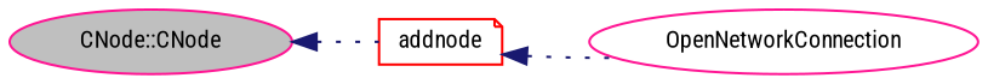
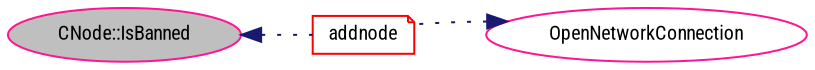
  digraph {
    fontname="Roboto Condensed"
    rankdir=LR
    node [color=deeppink fillcolor=white fontname="Roboto Condensed" fontsize=10 shape=ellipse style=filled]
    edge [color=midnightblue dir=back fontname="Roboto Condensed" fontsize=10 labelfontname=Helvetica labelfontsize=10 style=dotted]
-   n1 [fillcolor=grey75 fontcolor=black height=0.2 label="CNode::CNode" width=0.4]
+   n1 [fillcolor=grey75 fontcolor=black height=0.2 label="CNode::IsBanned" width=0.4]
    n2 [color=red height=0.2 label=addnode shape=note width=0.4]
    n3 [height=0.2 label=OpenNetworkConnection width=0.4]
    n1 -> n2
-   n2 -> n3
+   n3 -> n2
  }
